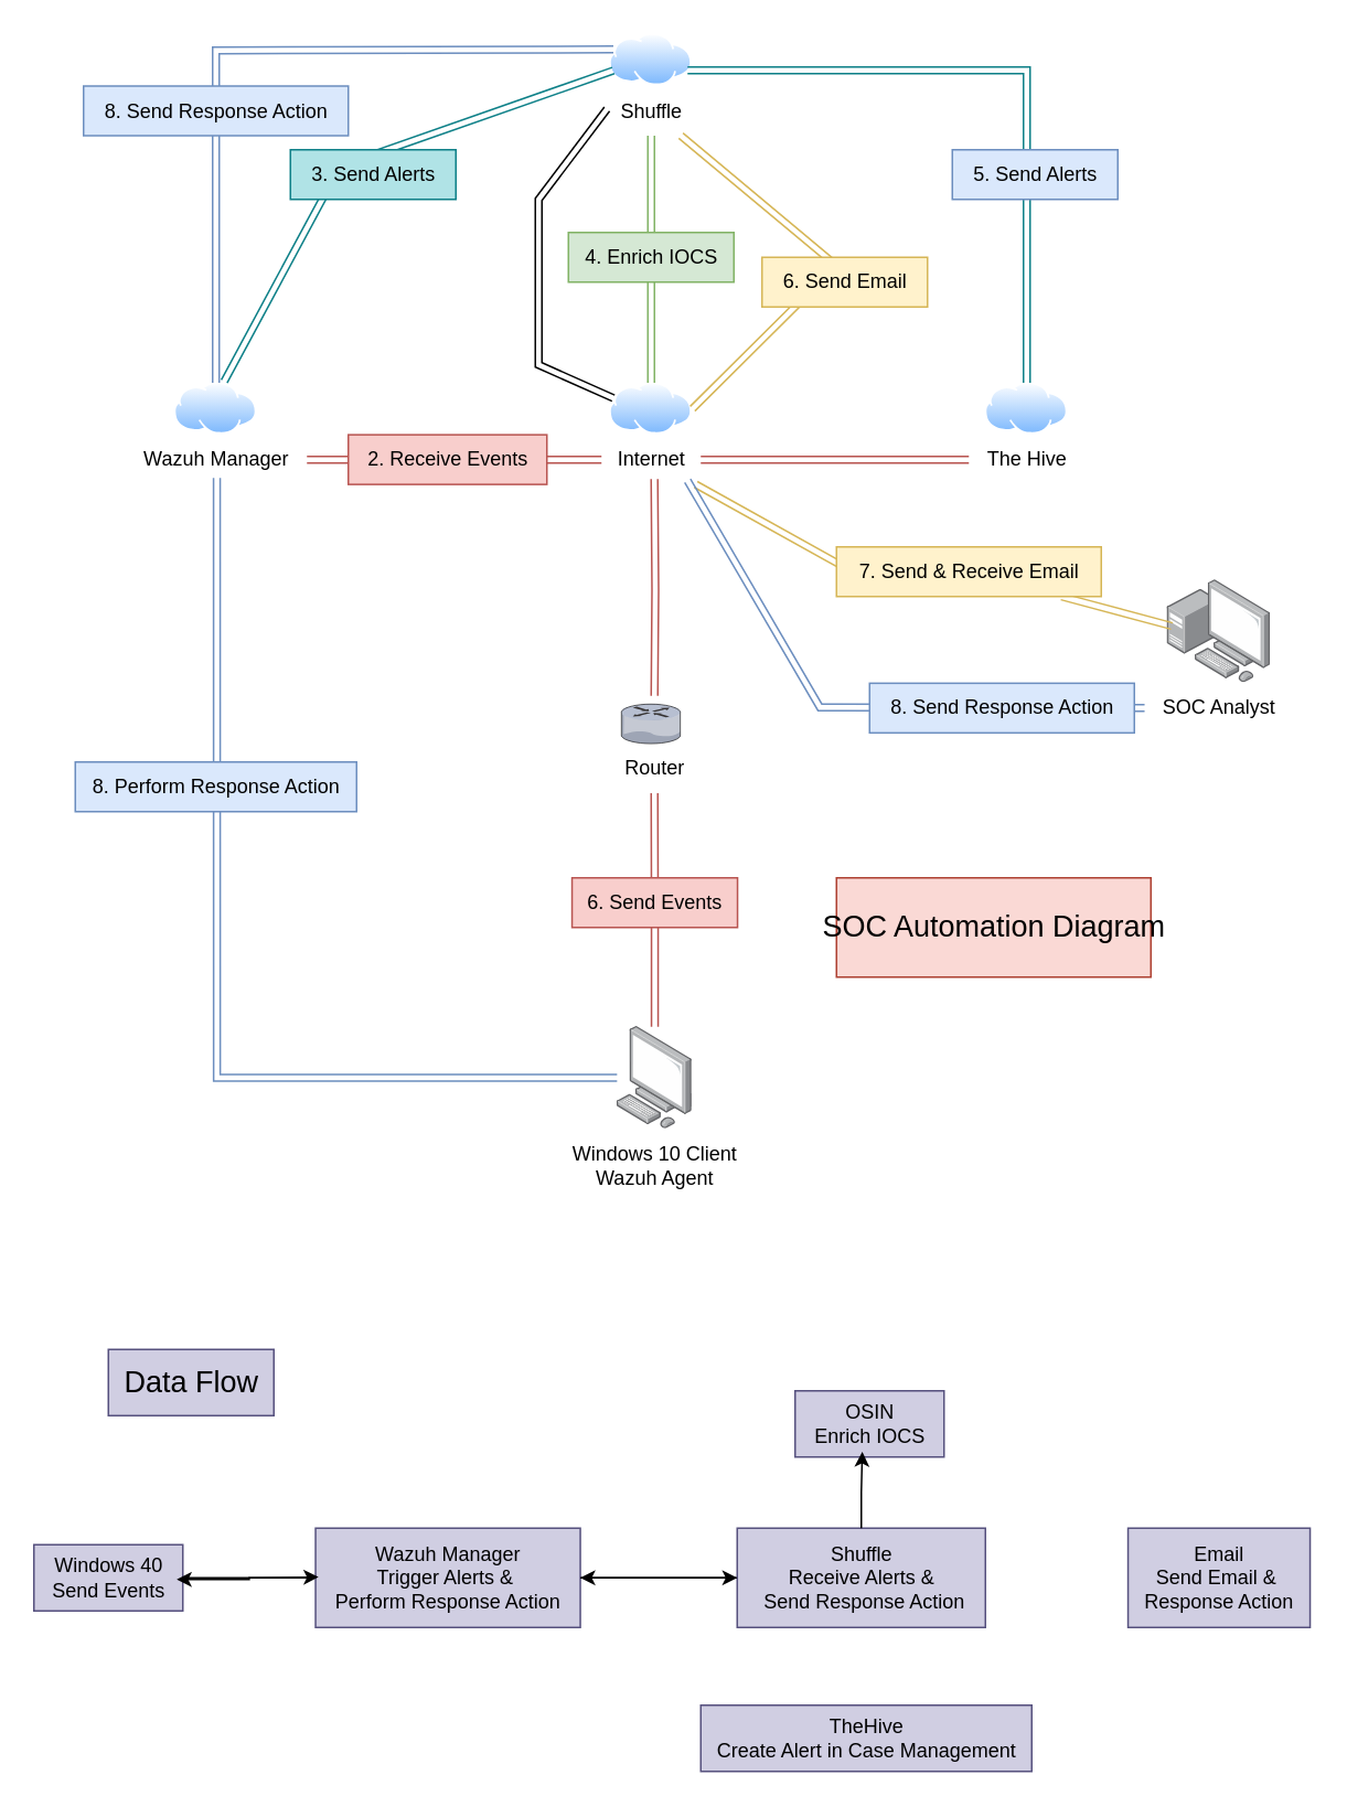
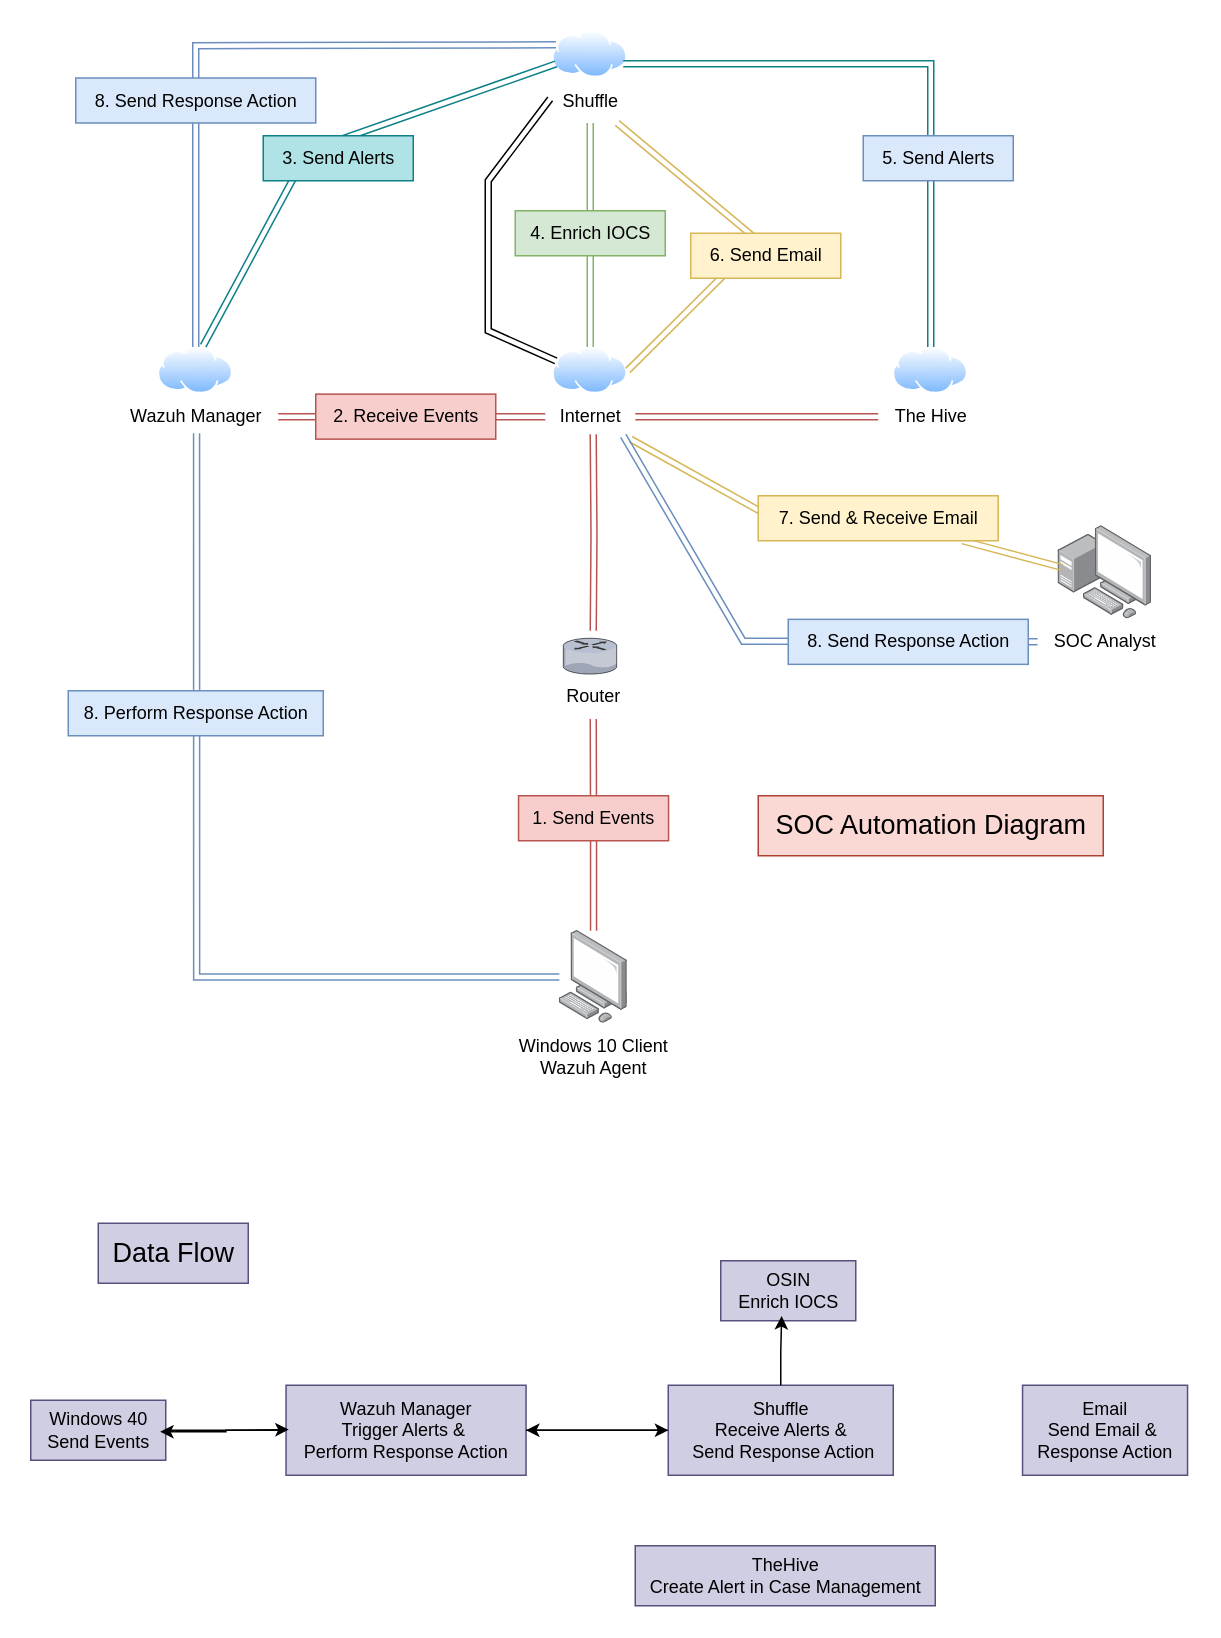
  <mxCell id="0" />
  <mxCell id="1" parent="0" />
  <mxCell id="2" style="edgeStyle=orthogonalEdgeStyle;rounded=0;orthogonalLoop=1;jettySize=auto;html=1;fillColor=#f8cecc;strokeColor=#b85450;jumpSize=6;strokeWidth=1;shape=link;" parent="1" source="3" target="17" edge="1"><mxGeometry relative="1" as="geometry" /></mxCell>
  <mxCell id="3" value="" style="image;points=[];aspect=fixed;html=1;align=center;shadow=0;dashed=0;image=img/lib/allied_telesis/computer_and_terminals/Personal_Computer.svg;" parent="1" vertex="1"><mxGeometry x="372.4" y="620" width="45.6" height="61.8" as="geometry" /></mxCell>
  <mxCell id="4" value="Windows 10 Client&lt;div&gt;Wazuh Agent&lt;/div&gt;" style="text;html=1;align=center;verticalAlign=middle;resizable=0;points=[];autosize=1;strokeColor=none;fillColor=none;" parent="1" vertex="1"><mxGeometry x="335" y="683.5" width="120" height="40" as="geometry" /></mxCell>
  <mxCell id="5" value="" style="verticalLabelPosition=bottom;sketch=0;aspect=fixed;html=1;verticalAlign=top;strokeColor=none;align=center;outlineConnect=0;shape=mxgraph.citrix.router;" parent="1" vertex="1"><mxGeometry x="375" y="425" width="36" height="23.89" as="geometry" /></mxCell>
  <mxCell id="6" style="edgeStyle=orthogonalEdgeStyle;rounded=0;orthogonalLoop=1;jettySize=auto;html=1;shape=link;fillColor=#d5e8d4;strokeColor=#82b366;" parent="1" source="27" target="16" edge="1"><mxGeometry relative="1" as="geometry" /></mxCell>
  <mxCell id="7" value="" style="image;aspect=fixed;perimeter=ellipsePerimeter;html=1;align=center;shadow=0;dashed=0;spacingTop=3;image=img/lib/active_directory/internet_cloud.svg;" parent="1" vertex="1"><mxGeometry x="368" y="230.75" width="50" height="31.5" as="geometry" /></mxCell>
  <mxCell id="8" value="" style="image;aspect=fixed;perimeter=ellipsePerimeter;html=1;align=center;shadow=0;dashed=0;spacingTop=3;image=img/lib/active_directory/internet_cloud.svg;" parent="1" vertex="1"><mxGeometry x="105" y="230.75" width="50" height="31.5" as="geometry" /></mxCell>
  <mxCell id="9" value="" style="image;aspect=fixed;perimeter=ellipsePerimeter;html=1;align=center;shadow=0;dashed=0;spacingTop=3;image=img/lib/active_directory/internet_cloud.svg;" parent="1" vertex="1"><mxGeometry x="595" y="230.75" width="50" height="31.5" as="geometry" /></mxCell>
  <mxCell id="10" style="edgeStyle=orthogonalEdgeStyle;rounded=0;orthogonalLoop=1;jettySize=auto;html=1;shape=link;fillColor=#f8cecc;strokeColor=#b85450;" parent="1" source="25" target="13" edge="1"><mxGeometry relative="1" as="geometry" /></mxCell>
  <mxCell id="11" style="edgeStyle=orthogonalEdgeStyle;rounded=0;orthogonalLoop=1;jettySize=auto;html=1;shape=link;fillColor=#f8cecc;strokeColor=#b85450;" parent="1" source="12" target="14" edge="1"><mxGeometry relative="1" as="geometry" /></mxCell>
  <mxCell id="12" value="Internet" style="text;html=1;align=center;verticalAlign=middle;resizable=0;points=[];autosize=1;strokeColor=none;fillColor=none;" parent="1" vertex="1"><mxGeometry x="363" y="262.25" width="60" height="30" as="geometry" /></mxCell>
  <mxCell id="13" value="Wazuh Manager" style="text;html=1;align=center;verticalAlign=middle;resizable=0;points=[];autosize=1;strokeColor=none;fillColor=none;" parent="1" vertex="1"><mxGeometry x="75" y="262.25" width="110" height="30" as="geometry" /></mxCell>
  <mxCell id="14" value="The Hive" style="text;html=1;align=center;verticalAlign=middle;resizable=0;points=[];autosize=1;strokeColor=none;fillColor=none;" parent="1" vertex="1"><mxGeometry x="585" y="262.25" width="70" height="30" as="geometry" /></mxCell>
  <mxCell id="15" value="" style="image;aspect=fixed;perimeter=ellipsePerimeter;html=1;align=center;shadow=0;dashed=0;spacingTop=3;image=img/lib/active_directory/internet_cloud.svg;" parent="1" vertex="1"><mxGeometry x="368" y="20" width="50" height="31.5" as="geometry" /></mxCell>
  <mxCell id="16" value="Shuffle" style="text;html=1;align=center;verticalAlign=middle;resizable=0;points=[];autosize=1;strokeColor=none;fillColor=none;" parent="1" vertex="1"><mxGeometry x="363" y="51.5" width="60" height="30" as="geometry" /></mxCell>
  <mxCell id="17" value="Router" style="text;html=1;align=center;verticalAlign=middle;resizable=0;points=[];autosize=1;strokeColor=none;fillColor=none;" parent="1" vertex="1"><mxGeometry x="365" y="448.89" width="60" height="30" as="geometry" /></mxCell>
- <mxCell id="18" value="6. Send Events" style="text;html=1;align=center;verticalAlign=middle;resizable=0;points=[];autosize=1;strokeColor=#b85450;fillColor=#f8cecc;" parent="1" vertex="1"><mxGeometry x="345.2" y="530" width="100" height="30" as="geometry" /></mxCell>
+ <mxCell id="18" value="1. Send Events" style="text;html=1;align=center;verticalAlign=middle;resizable=0;points=[];autosize=1;strokeColor=#b85450;fillColor=#f8cecc;" parent="1" vertex="1"><mxGeometry x="345.2" y="530" width="100" height="30" as="geometry" /></mxCell>
  <mxCell id="19" style="edgeStyle=orthogonalEdgeStyle;rounded=0;orthogonalLoop=1;jettySize=auto;html=1;entryX=0.533;entryY=0.892;entryDx=0;entryDy=0;entryPerimeter=0;strokeWidth=1;fillColor=#f8cecc;strokeColor=#b85450;shape=link;" parent="1" target="12" edge="1"><mxGeometry relative="1" as="geometry"><mxPoint x="395" y="420" as="sourcePoint" /></mxGeometry></mxCell>
  <mxCell id="20" value="" style="endArrow=classic;html=1;rounded=0;fillColor=#b0e3e6;strokeColor=#0e8088;strokeWidth=1;shape=link;entryX=0;entryY=0.75;entryDx=0;entryDy=0;" parent="1" target="15" edge="1"><mxGeometry width="50" height="50" relative="1" as="geometry"><mxPoint x="135" y="230" as="sourcePoint" /><mxPoint x="365" y="40" as="targetPoint" /><Array as="points"><mxPoint x="205" y="100" /></Array></mxGeometry></mxCell>
  <mxCell id="21" value="3. Send Alerts" style="text;html=1;align=center;verticalAlign=middle;resizable=0;points=[];autosize=1;strokeColor=#0e8088;fillColor=#b0e3e6;" parent="1" vertex="1"><mxGeometry x="175" y="90" width="100" height="30" as="geometry" /></mxCell>
  <mxCell id="22" value="" style="endArrow=classic;html=1;rounded=0;entryX=0.5;entryY=0;entryDx=0;entryDy=0;fillColor=#b0e3e6;strokeColor=#0e8088;strokeWidth=1;shape=link;" parent="1" target="9" edge="1"><mxGeometry width="50" height="50" relative="1" as="geometry"><mxPoint x="415" y="42" as="sourcePoint" /><mxPoint x="515" y="70" as="targetPoint" /><Array as="points"><mxPoint x="620" y="42" /></Array></mxGeometry></mxCell>
  <mxCell id="23" value="5. Send Alerts" style="text;html=1;align=center;verticalAlign=middle;resizable=0;points=[];autosize=1;strokeColor=#6c8ebf;fillColor=#dae8fc;" parent="1" vertex="1"><mxGeometry x="575" y="90" width="100" height="30" as="geometry" /></mxCell>
  <mxCell id="24" value="" style="edgeStyle=orthogonalEdgeStyle;rounded=0;orthogonalLoop=1;jettySize=auto;html=1;shape=link;fillColor=#f8cecc;strokeColor=#b85450;" parent="1" source="12" target="25" edge="1"><mxGeometry relative="1" as="geometry"><mxPoint x="363" y="277" as="sourcePoint" /><mxPoint x="185" y="277" as="targetPoint" /></mxGeometry></mxCell>
  <mxCell id="25" value="2. Receive Events" style="text;html=1;align=center;verticalAlign=middle;resizable=0;points=[];autosize=1;strokeColor=#b85450;fillColor=#f8cecc;" parent="1" vertex="1"><mxGeometry x="210" y="262.25" width="120" height="30" as="geometry" /></mxCell>
  <mxCell id="26" value="" style="edgeStyle=orthogonalEdgeStyle;rounded=0;orthogonalLoop=1;jettySize=auto;html=1;shape=link;fillColor=#d5e8d4;strokeColor=#82b366;" parent="1" source="7" target="27" edge="1"><mxGeometry relative="1" as="geometry"><mxPoint x="393" y="231" as="sourcePoint" /><mxPoint x="393" y="82" as="targetPoint" /></mxGeometry></mxCell>
  <mxCell id="27" value="4. Enrich IOCS" style="text;html=1;align=center;verticalAlign=middle;resizable=0;points=[];autosize=1;strokeColor=#82b366;fillColor=#d5e8d4;" parent="1" vertex="1"><mxGeometry x="343" y="140" width="100" height="30" as="geometry" /></mxCell>
  <mxCell id="28" style="edgeStyle=orthogonalEdgeStyle;rounded=0;orthogonalLoop=1;jettySize=auto;html=1;entryX=0.505;entryY=0.868;entryDx=0;entryDy=0;entryPerimeter=0;shape=link;fillColor=#dae8fc;strokeColor=#6c8ebf;" parent="1" source="3" target="13" edge="1"><mxGeometry relative="1" as="geometry" /></mxCell>
  <mxCell id="29" value="" style="endArrow=classic;html=1;rounded=0;shape=link;fillColor=#dae8fc;strokeColor=#6c8ebf;entryX=0;entryY=0.25;entryDx=0;entryDy=0;" parent="1" source="8" target="15" edge="1"><mxGeometry width="50" height="50" relative="1" as="geometry"><mxPoint x="425" y="290" as="sourcePoint" /><mxPoint x="355" y="30" as="targetPoint" /><Array as="points"><mxPoint x="130" y="30" /></Array></mxGeometry></mxCell>
  <mxCell id="30" value="8. Send Response Action" style="text;html=1;align=center;verticalAlign=middle;resizable=0;points=[];autosize=1;strokeColor=#6c8ebf;fillColor=#dae8fc;" parent="1" vertex="1"><mxGeometry x="50" y="51.5" width="160" height="30" as="geometry" /></mxCell>
  <mxCell id="31" value="" style="endArrow=classic;html=1;rounded=0;entryX=0.055;entryY=0.464;entryDx=0;entryDy=0;entryPerimeter=0;exitX=0;exitY=0.25;exitDx=0;exitDy=0;shape=link;" parent="1" source="7" target="16" edge="1"><mxGeometry width="50" height="50" relative="1" as="geometry"><mxPoint x="255" y="240" as="sourcePoint" /><mxPoint x="305" y="190" as="targetPoint" /><Array as="points"><mxPoint x="325" y="220" /><mxPoint x="325" y="120" /></Array></mxGeometry></mxCell>
  <mxCell id="32" value="8. Perform Response Action" style="text;html=1;align=center;verticalAlign=middle;resizable=0;points=[];autosize=1;strokeColor=#6c8ebf;fillColor=#dae8fc;" parent="1" vertex="1"><mxGeometry x="45" y="460" width="170" height="30" as="geometry" /></mxCell>
  <mxCell id="33" value="" style="endArrow=classic;html=1;rounded=0;shape=link;fillColor=#fff2cc;strokeColor=#d6b656;entryX=1;entryY=0.5;entryDx=0;entryDy=0;" parent="1" source="16" target="7" edge="1"><mxGeometry width="50" height="50" relative="1" as="geometry"><mxPoint x="435" y="70" as="sourcePoint" /><mxPoint x="405" y="247" as="targetPoint" /><Array as="points"><mxPoint x="505" y="160" /></Array></mxGeometry></mxCell>
  <mxCell id="34" value="6. Send Email" style="text;html=1;align=center;verticalAlign=middle;resizable=0;points=[];autosize=1;strokeColor=#d6b656;fillColor=#fff2cc;" parent="1" vertex="1"><mxGeometry x="460" y="155" width="100" height="30" as="geometry" /></mxCell>
  <mxCell id="35" value="" style="image;points=[];aspect=fixed;html=1;align=center;shadow=0;dashed=0;image=img/lib/allied_telesis/computer_and_terminals/Personal_Computer_with_Server.svg;" parent="1" vertex="1"><mxGeometry x="705" y="350" width="62.4" height="62.4" as="geometry" /></mxCell>
  <mxCell id="36" value="SOC Analyst" style="text;html=1;align=center;verticalAlign=middle;resizable=0;points=[];autosize=1;strokeColor=none;fillColor=none;" parent="1" vertex="1"><mxGeometry x="691.2" y="412.4" width="90" height="30" as="geometry" /></mxCell>
  <mxCell id="37" value="" style="endArrow=classic;html=1;rounded=0;entryX=0.043;entryY=0.446;entryDx=0;entryDy=0;entryPerimeter=0;shape=link;fillColor=#fff2cc;strokeColor=#d6b656;" parent="1" source="39" target="35" edge="1"><mxGeometry width="50" height="50" relative="1" as="geometry"><mxPoint x="425" y="290" as="sourcePoint" /><mxPoint x="475" y="240" as="targetPoint" /></mxGeometry></mxCell>
  <mxCell id="38" value="" style="endArrow=classic;html=1;rounded=0;entryX=0.043;entryY=0.446;entryDx=0;entryDy=0;entryPerimeter=0;shape=link;fillColor=#fff2cc;strokeColor=#d6b656;" parent="1" source="12" target="39" edge="1"><mxGeometry width="50" height="50" relative="1" as="geometry"><mxPoint x="423" y="292" as="sourcePoint" /><mxPoint x="591" y="378" as="targetPoint" /></mxGeometry></mxCell>
  <mxCell id="39" value="7. Send &amp;amp; Receive Email" style="text;html=1;align=center;verticalAlign=middle;resizable=0;points=[];autosize=1;strokeColor=#d6b656;fillColor=#fff2cc;" parent="1" vertex="1"><mxGeometry x="505" y="330" width="160" height="30" as="geometry" /></mxCell>
  <mxCell id="40" value="" style="endArrow=classic;html=1;rounded=0;shape=link;fillColor=#dae8fc;strokeColor=#6c8ebf;" parent="1" target="36" edge="1"><mxGeometry width="50" height="50" relative="1" as="geometry"><mxPoint x="415" y="290" as="sourcePoint" /><mxPoint x="595" y="470" as="targetPoint" /><Array as="points"><mxPoint x="495" y="427" /></Array></mxGeometry></mxCell>
  <mxCell id="41" value="8. Send Response Action" style="text;html=1;align=center;verticalAlign=middle;resizable=0;points=[];autosize=1;strokeColor=#6c8ebf;fillColor=#dae8fc;" parent="1" vertex="1"><mxGeometry x="525" y="412.4" width="160" height="30" as="geometry" /></mxCell>
- <mxCell id="42" value="SOC Automation Diagram" style="text;html=1;align=center;verticalAlign=middle;resizable=0;points=[];autosize=1;strokeColor=#ae4132;fillColor=#fad9d5;fontSize=18;" parent="1" vertex="1"><mxGeometry x="505" y="530" width="190" height="60" as="geometry" /></mxCell>
+ <mxCell id="42" value="SOC Automation Diagram" style="text;html=1;align=center;verticalAlign=middle;resizable=0;points=[];autosize=1;strokeColor=#ae4132;fillColor=#fad9d5;fontSize=18;" parent="1" vertex="1"><mxGeometry x="505" y="530" width="230" height="40" as="geometry" /></mxCell>
  <mxCell id="43" value="Data Flow" style="text;html=1;align=center;verticalAlign=middle;resizable=0;points=[];autosize=1;strokeColor=#56517e;fillColor=#d0cee2;fontSize=18;" parent="1" vertex="1"><mxGeometry x="65" y="815" width="100" height="40" as="geometry" /></mxCell>
  <mxCell id="44" value="Windows 40&lt;div&gt;Send Events&lt;/div&gt;" style="text;html=1;align=center;verticalAlign=middle;resizable=0;points=[];autosize=1;strokeColor=#56517e;fillColor=#d0cee2;" parent="1" vertex="1"><mxGeometry x="20" y="933" width="90" height="40" as="geometry" /></mxCell>
  <mxCell id="45" value="Wazuh Manager&lt;div&gt;Trigger Alerts &amp;amp;&amp;nbsp;&lt;/div&gt;&lt;div&gt;Perform Response Action&lt;/div&gt;" style="text;html=1;align=center;verticalAlign=middle;resizable=0;points=[];autosize=1;strokeColor=#56517e;fillColor=#d0cee2;" parent="1" vertex="1"><mxGeometry x="190.2" y="923" width="160" height="60" as="geometry" /></mxCell>
  <mxCell id="46" style="edgeStyle=orthogonalEdgeStyle;rounded=0;orthogonalLoop=1;jettySize=auto;html=1;" parent="1" source="47" target="45" edge="1"><mxGeometry relative="1" as="geometry" /></mxCell>
  <mxCell id="47" value="Shuffle&lt;div&gt;Receive Alerts &amp;amp;&lt;/div&gt;&lt;div&gt;&amp;nbsp;Send Response Action&lt;/div&gt;" style="text;html=1;align=center;verticalAlign=middle;resizable=0;points=[];autosize=1;strokeColor=#56517e;fillColor=#d0cee2;" parent="1" vertex="1"><mxGeometry x="445" y="923" width="150" height="60" as="geometry" /></mxCell>
  <mxCell id="48" value="Email&lt;div&gt;Send Email &amp;amp;&amp;nbsp;&lt;/div&gt;&lt;div&gt;Response Action&lt;/div&gt;" style="text;html=1;align=center;verticalAlign=middle;resizable=0;points=[];autosize=1;strokeColor=#56517e;fillColor=#d0cee2;" parent="1" vertex="1"><mxGeometry x="681.2" y="923" width="110" height="60" as="geometry" /></mxCell>
  <mxCell id="49" value="OSIN&lt;br&gt;Enrich IOCS" style="text;html=1;align=center;verticalAlign=middle;resizable=0;points=[];autosize=1;strokeColor=#56517e;fillColor=#d0cee2;" parent="1" vertex="1"><mxGeometry x="480" y="840" width="90" height="40" as="geometry" /></mxCell>
  <mxCell id="50" value="TheHive&lt;br&gt;Create Alert in Case Management" style="text;html=1;align=center;verticalAlign=middle;resizable=0;points=[];autosize=1;strokeColor=#56517e;fillColor=#d0cee2;" parent="1" vertex="1"><mxGeometry x="423" y="1030" width="200" height="40" as="geometry" /></mxCell>
  <mxCell id="51" style="edgeStyle=orthogonalEdgeStyle;rounded=0;orthogonalLoop=1;jettySize=auto;html=1;entryX=0.011;entryY=0.493;entryDx=0;entryDy=0;entryPerimeter=0;" parent="1" source="44" target="45" edge="1"><mxGeometry relative="1" as="geometry" /></mxCell>
  <mxCell id="52" style="edgeStyle=orthogonalEdgeStyle;rounded=0;orthogonalLoop=1;jettySize=auto;html=1;entryX=0;entryY=0.5;entryDx=0;entryDy=0;entryPerimeter=0;" parent="1" source="45" target="47" edge="1"><mxGeometry relative="1" as="geometry" /></mxCell>
  <mxCell id="53" style="edgeStyle=orthogonalEdgeStyle;rounded=0;orthogonalLoop=1;jettySize=auto;html=1;entryX=0.451;entryY=0.921;entryDx=0;entryDy=0;entryPerimeter=0;" parent="1" source="47" target="49" edge="1"><mxGeometry relative="1" as="geometry" /></mxCell>
  <mxCell id="54" style="edgeStyle=orthogonalEdgeStyle;rounded=0;orthogonalLoop=1;jettySize=auto;html=1;entryX=0.959;entryY=0.525;entryDx=0;entryDy=0;entryPerimeter=0;" parent="1" source="45" target="44" edge="1"><mxGeometry relative="1" as="geometry" /></mxCell>
